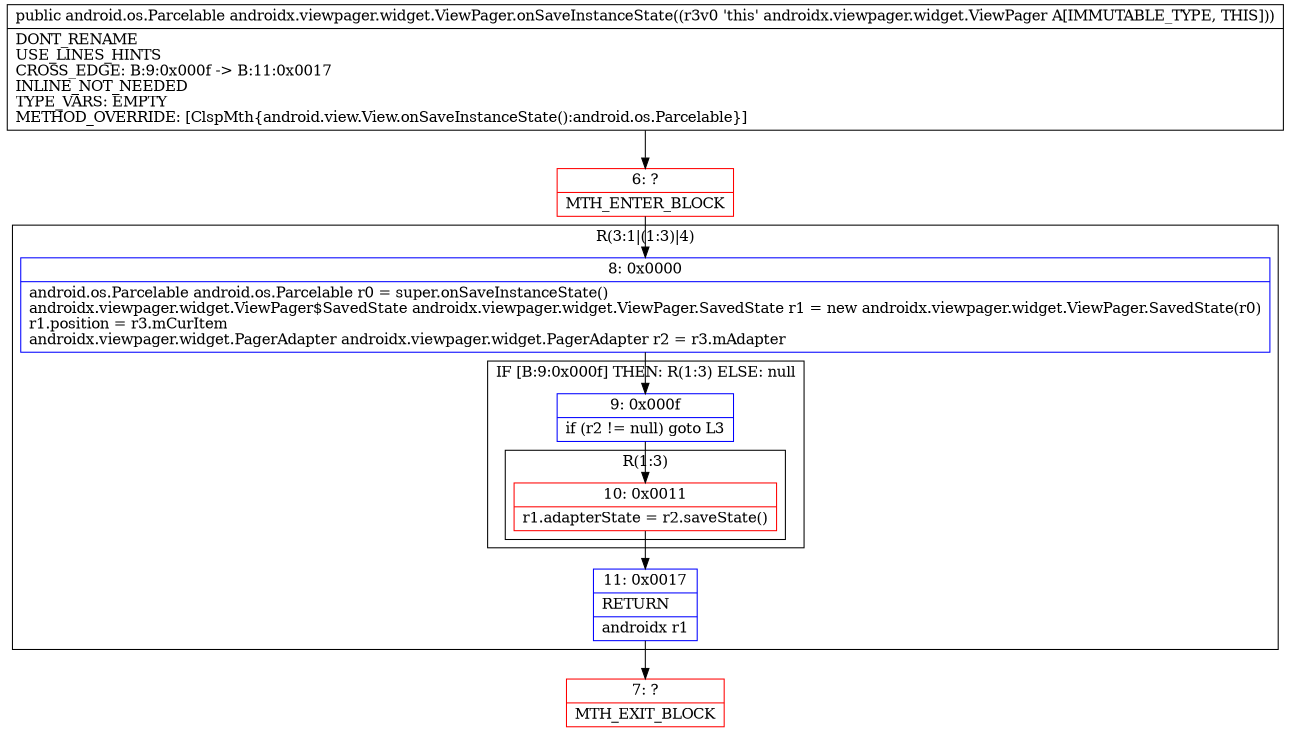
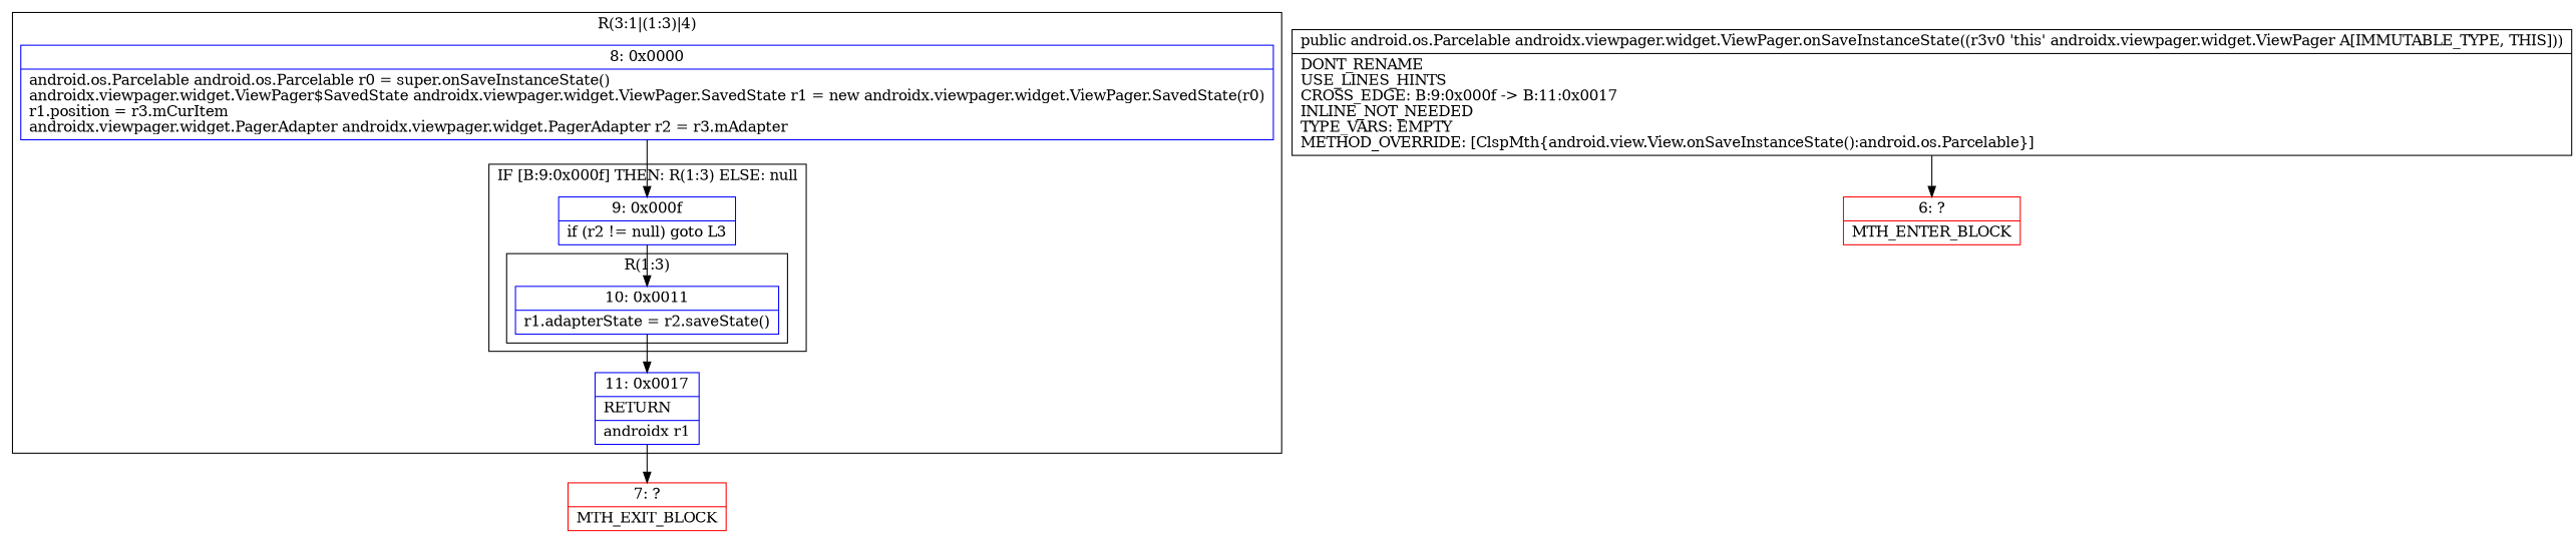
  digraph {
    node [color=blue shape=record]
-   n1 [color=red label="{10\:\ 0x0011|r1.adapterState = r2.saveState()\l}"]
+   n1 [label="{10\:\ 0x0011|r1.adapterState = r2.saveState()\l}"]
    n2 [label="{9\:\ 0x000f|if (r2 != null) goto L3\l}"]
    n3 [label="{8\:\ 0x0000|android.os.Parcelable android.os.Parcelable r0 = super.onSaveInstanceState()\landroidx.viewpager.widget.ViewPager$SavedState androidx.viewpager.widget.ViewPager.SavedState r1 = new androidx.viewpager.widget.ViewPager.SavedState(r0)\lr1.position = r3.mCurItem\landroidx.viewpager.widget.PagerAdapter androidx.viewpager.widget.PagerAdapter r2 = r3.mAdapter\l}"]
    n4 [label="{11\:\ 0x0017|RETURN\l|androidx r1\l}"]
    n5 [color=red label="{7\:\ ?|MTH_EXIT_BLOCK\l}"]
    n6 [color=red label="{6\:\ ?|MTH_ENTER_BLOCK\l}"]
    n7 [label="{public android.os.Parcelable androidx.viewpager.widget.ViewPager.onSaveInstanceState((r3v0 'this' androidx.viewpager.widget.ViewPager A[IMMUTABLE_TYPE, THIS]))  | DONT_RENAME\lUSE_LINES_HINTS\lCROSS_EDGE: B:9:0x000f \-\> B:11:0x0017\lINLINE_NOT_NEEDED\lTYPE_VARS: EMPTY\lMETHOD_OVERRIDE: [ClspMth\{android.view.View.onSaveInstanceState():android.os.Parcelable\}]\l}" color=""]
    subgraph cluster_1 {
      label="R(3:1|(1:3)|4)"
      n3
      n4
      subgraph cluster_2 {
        label="IF [B:9:0x000f] THEN: R(1:3) ELSE: null"
        n2
        subgraph cluster_3 {
          label="R(1:3)"
          n1
        }
      }
    }
    n1 -> n4
    n2 -> n1
    n3 -> n2
    n4 -> n5
-   n6 -> n3
    n7 -> n6
  }
